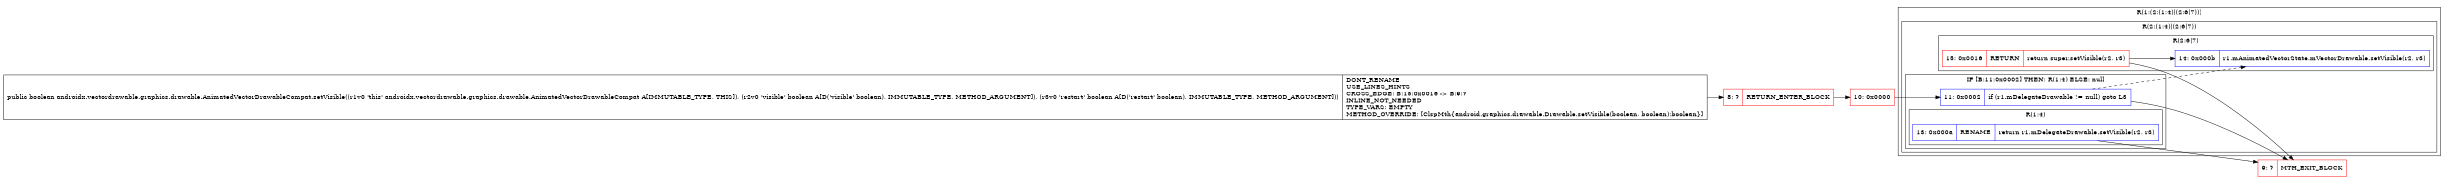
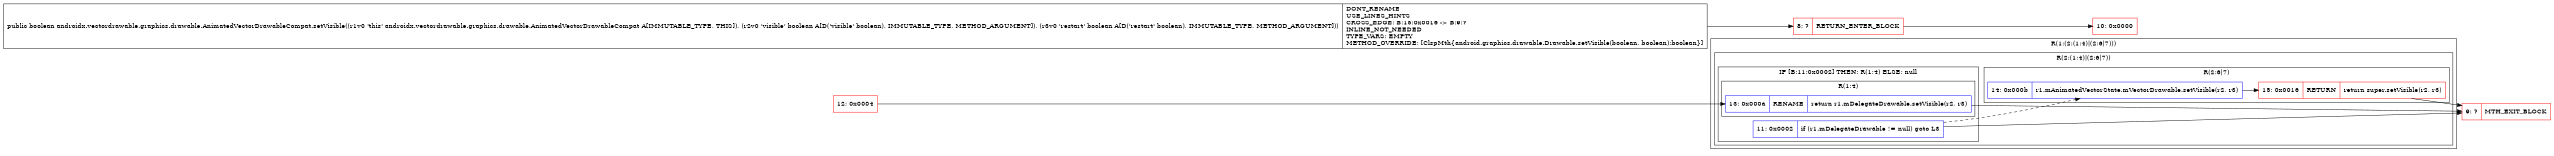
  digraph {
    rankdir=LR
    node [color=red shape=record]
    n1 [color=blue label="{13\:\ 0x000a|RENAME\l|return r1.mDelegateDrawable.setVisible(r2, r3)\l}"]
    n2 [color=blue label="{11\:\ 0x0002|if (r1.mDelegateDrawable != null) goto L3\l}"]
    n3 [color=blue label="{14\:\ 0x000b|r1.mAnimatedVectorState.mVectorDrawable.setVisible(r2, r3)\l}"]
    n4 [label="{15\:\ 0x0016|RETURN\l|return super.setVisible(r2, r3)\l}"]
    n5 [label="{9\:\ ?|MTH_EXIT_BLOCK\l}"]
+   n6 [label="{12\:\ 0x0004}"]
    n7 [label="{8\:\ ?|RETURN_ENTER_BLOCK\l}"]
    n8 [label="{10\:\ 0x0000}"]
    n9 [label="{public boolean androidx.vectordrawable.graphics.drawable.AnimatedVectorDrawableCompat.setVisible((r1v0 'this' androidx.vectordrawable.graphics.drawable.AnimatedVectorDrawableCompat A[IMMUTABLE_TYPE, THIS]), (r2v0 'visible' boolean A[D('visible' boolean), IMMUTABLE_TYPE, METHOD_ARGUMENT]), (r3v0 'restart' boolean A[D('restart' boolean), IMMUTABLE_TYPE, METHOD_ARGUMENT]))  | DONT_RENAME\lUSE_LINES_HINTS\lCROSS_EDGE: B:15:0x0016 \-\> B:9:?\lINLINE_NOT_NEEDED\lTYPE_VARS: EMPTY\lMETHOD_OVERRIDE: [ClspMth\{android.graphics.drawable.Drawable.setVisible(boolean, boolean):boolean\}]\l}" color=""]
    subgraph cluster_1 {
      label="R(1:(2:(1:4)|(2:6|7)))"
      subgraph cluster_2 {
        label="R(2:(1:4)|(2:6|7))"
        subgraph cluster_3 {
          label="IF [B:11:0x0002] THEN: R(1:4) ELSE: null"
          n2
          subgraph cluster_4 {
            label="R(1:4)"
            n1
          }
        }
        subgraph cluster_5 {
          label="R(2:6|7)"
          n3
          n4
        }
      }
    }
    n1 -> n5
    n2 -> n3 [style=dashed]
    n2 -> n5
-   n4 -> n3
+   n3 -> n4
    n4 -> n5
+   n6 -> n1
    n7 -> n8
-   n8 -> n2
    n9 -> n7
  }
